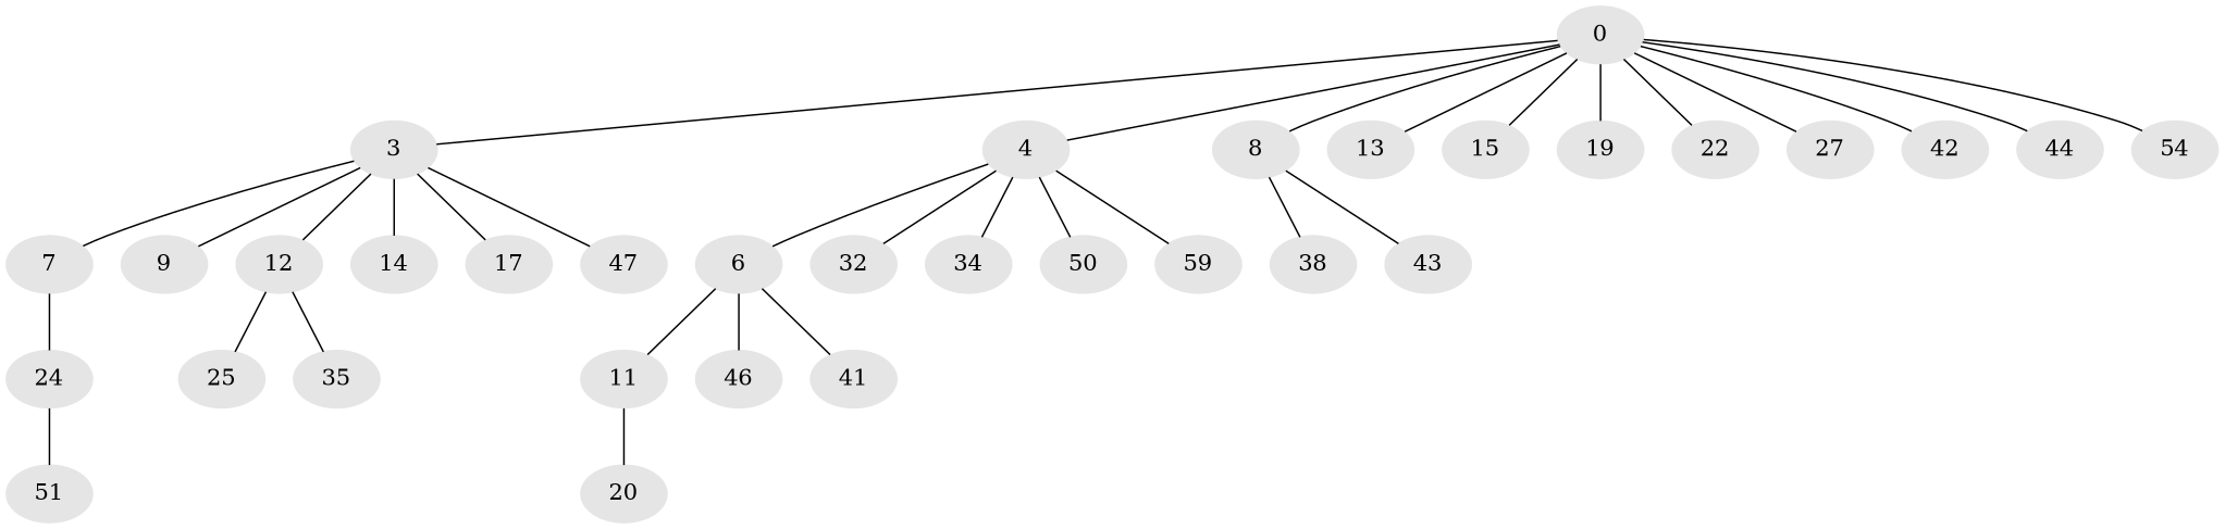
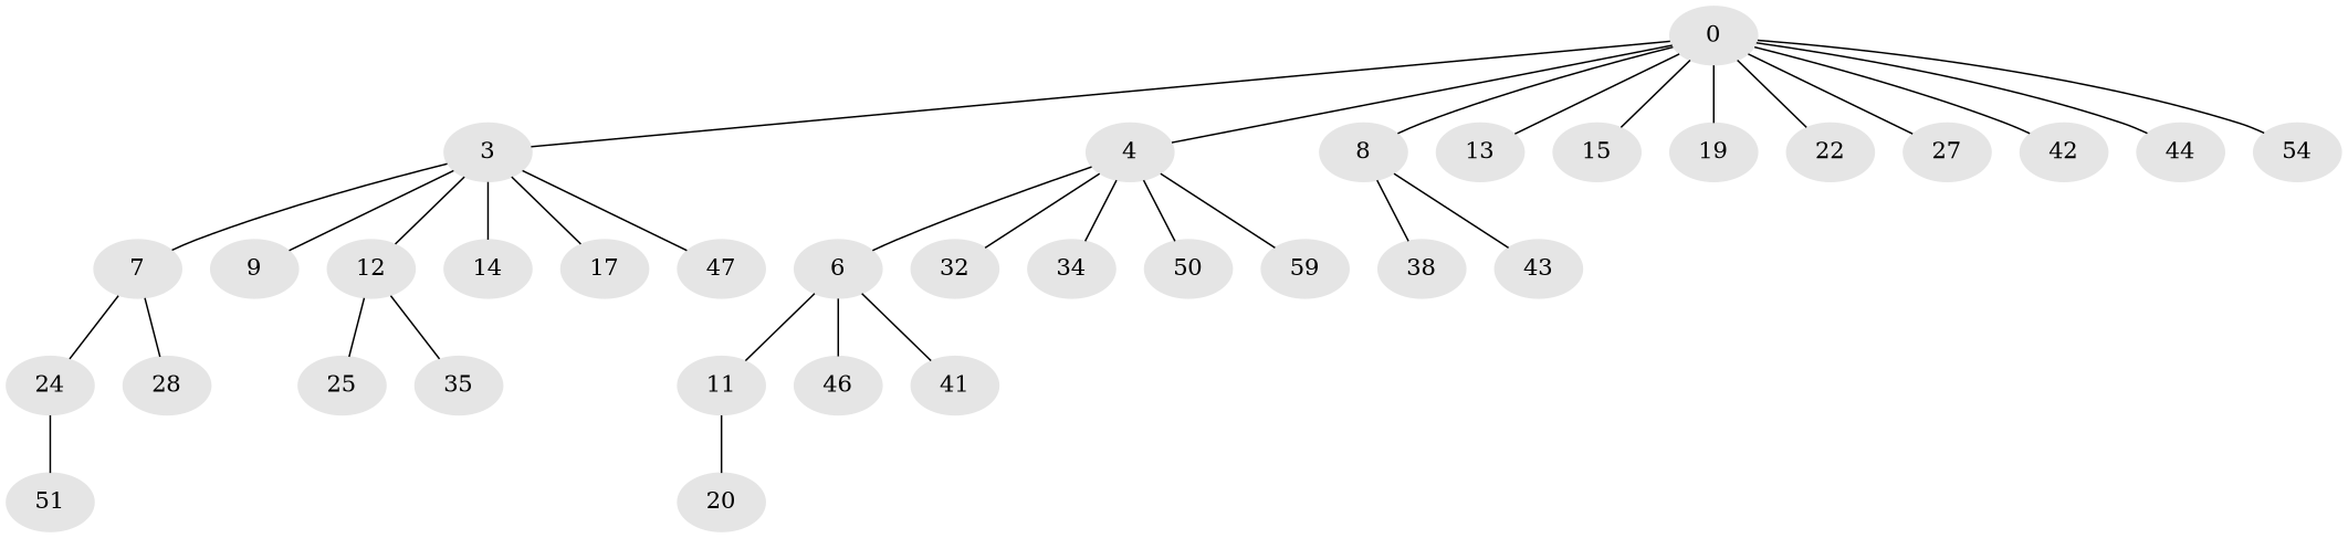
  graph {
    node [color=gray90 style=filled]
    n1 [label=0 super="+2"]
    3
    4 [super="+5"]
    8 [super="+23+10"]
    13
    15
    19
    22 [super="+53"]
    27
    42 [super="+45+62"]
    44
    54
    7 [super="+18"]
    9 [super="+29"]
    12
    14 [super="+58+67+26+37"]
    17 [super="+39"]
    47
    6
    32
    34 [super="+64"]
    50
    59
    38 [super="+49"]
    43
    24 [super="+36+52"]
+   28
    25
    35
    11 [super="+21"]
    n31 [label=46]
    41 [super="+48+57+61"]
    20 [super="+46"]
    51
    n1 -- 3
    n1 -- 4
    n1 -- 8
    n1 -- 13
    n1 -- 15
    n1 -- 19
    n1 -- 22
    n1 -- 27
    n1 -- 42
    n1 -- 44
    n1 -- 54
    3 -- 7
    3 -- 9
    3 -- 12
    3 -- 14
    3 -- 17
    3 -- 47
    4 -- 6
    4 -- 32
    4 -- 34
    4 -- 50
    4 -- 59
    8 -- 38
    8 -- 43
    7 -- 24
+   7 -- 28
    12 -- 25
    12 -- 35
    6 -- 11
    6 -- n31
    6 -- 41
    24 -- 51
    11 -- 20
  }
